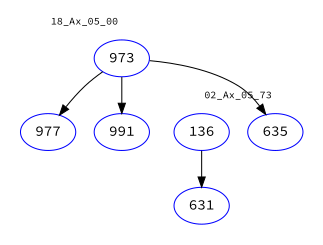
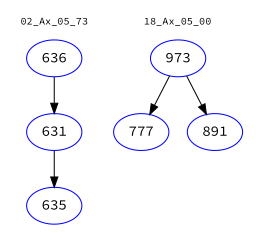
  digraph {
    fontname="Source Code Pro"
    node [color=blue fontname="Source Code Pro"]
    edge [color=black fontname="Source Code Pro"]
    n1 [label=631]
    n2 [label=635]
-   n3 [label=136]
+   n3 [label=636]
    n4 [label=973]
-   n5 [label=977]
-   n6 [label=991]
+   n5 [label=777]
+   n6 [label=891]
    subgraph cluster_1 {
      color=white
      fontsize=10
      label="02_Ax_05_73"
      n1
      n2
      n3
    }
    subgraph cluster_2 {
      color=white
      fontsize=10
      label="18_Ax_05_00"
      n4
      n5
      n6
    }
-   n4 -> n2
+   n1 -> n2
    n3 -> n1
    n4 -> n5
    n4 -> n6
  }
